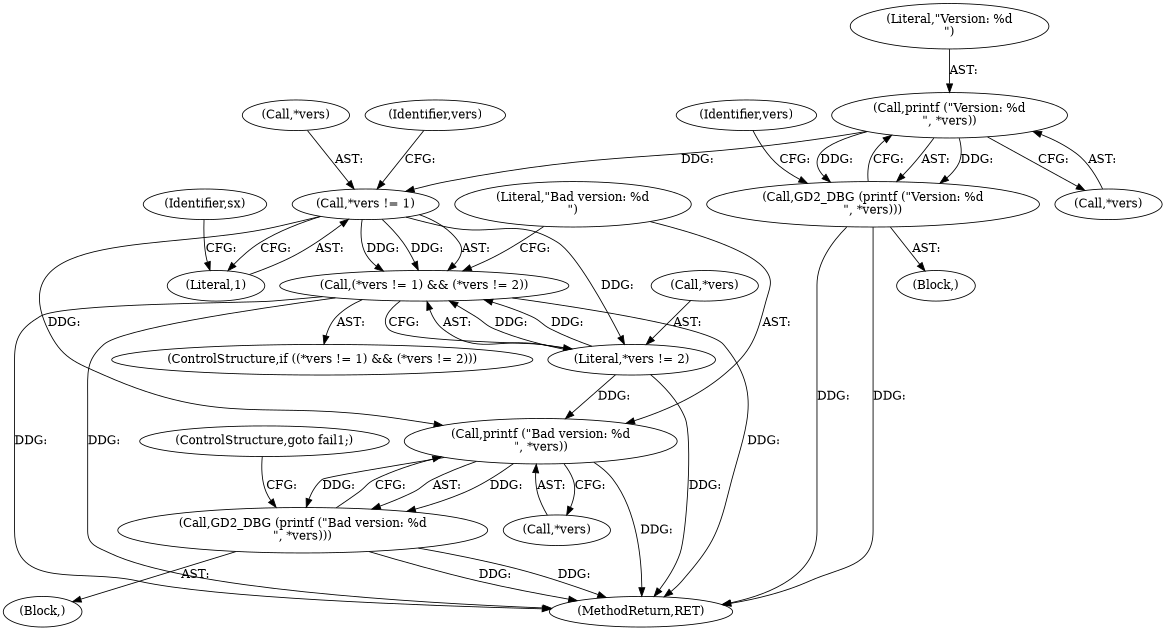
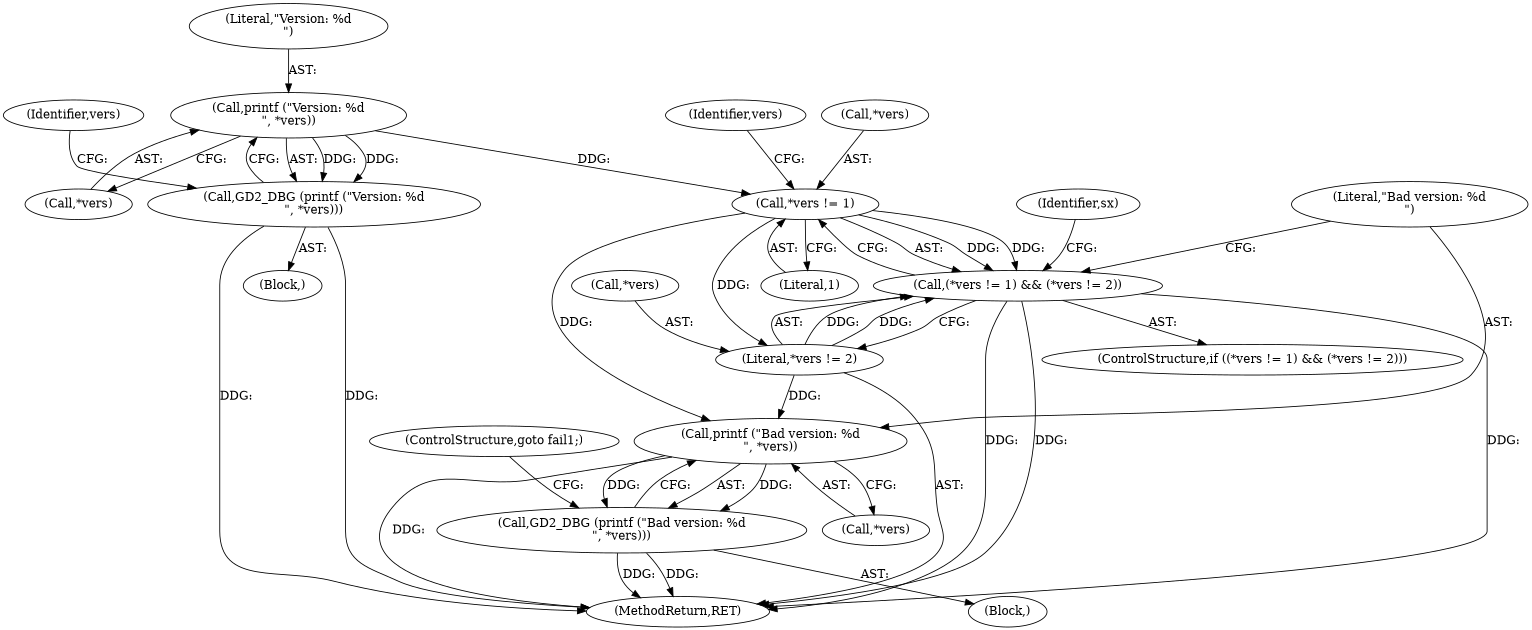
  digraph {
    n1 [label="(Call,printf (\"Version: %d\n\", *vers))"]
    n2 [label="(Call,GD2_DBG (printf (\"Version: %d\n\", *vers)))"]
    n3 [label="(Call,*vers != 1)"]
    n4 [label="(Call,*vers)"]
    n5 [label="(Block,)"]
    n6 [label="(MethodReturn,RET)"]
    n7 [label="(Call,(*vers != 1) && (*vers != 2))"]
    n8 [label="(Literal,*vers != 2)"]
    n9 [label="(Call,printf (\"Bad version: %d\n\", *vers))"]
    n10 [label="(Literal,1)"]
    n11 [label="(ControlStructure,if ((*vers != 1) && (*vers != 2)))"]
    n12 [label="(Call,GD2_DBG (printf (\"Bad version: %d\n\", *vers)))"]
    n13 [label="(Call,*vers)"]
    n14 [label="(Block,)"]
    n15 [label="(Identifier,sx)"]
    n16 [label="(ControlStructure,goto fail1;)"]
    n17 [label="(Identifier,vers)"]
    n18 [label="(Identifier,vers)"]
    n19 [label="(Literal,\"Version: %d\n\")"]
    n20 [label="(Call,*vers)"]
    n21 [label="(Literal,\"Bad version: %d\n\")"]
    n22 [label="(Call,*vers)"]
    n1 -> n2 [label="AST: "]
    n1 -> n2 [label="DDG: "]
    n1 -> n2 [label="DDG: "]
    n1 -> n3 [label="DDG: "]
    n1 -> n4 [label="CFG: "]
    n2 -> n1 [label="CFG: "]
    n2 -> n5 [label="AST: "]
    n2 -> n6 [label="DDG: "]
    n2 -> n6 [label="DDG: "]
    n3 -> n7 [label="AST: "]
    n3 -> n7 [label="DDG: "]
    n3 -> n7 [label="DDG: "]
    n3 -> n8 [label="DDG: "]
    n3 -> n9 [label="DDG: "]
    n3 -> n10 [label="CFG: "]
    n4 -> n1 [label="AST: "]
+   n7 -> n3 [label="CFG: "]
    n7 -> n6 [label="DDG: "]
    n7 -> n6 [label="DDG: "]
    n7 -> n6 [label="DDG: "]
    n7 -> n8 [label="CFG: "]
    n7 -> n11 [label="AST: "]
-   n8 -> n6 [label="DDG: "]
+   n8 -> n6 [label="AST: "]
    n8 -> n7 [label="AST: "]
    n8 -> n7 [label="DDG: "]
    n8 -> n7 [label="DDG: "]
    n8 -> n9 [label="DDG: "]
    n9 -> n6 [label="DDG: "]
    n9 -> n12 [label="AST: "]
    n9 -> n12 [label="DDG: "]
    n9 -> n12 [label="DDG: "]
    n9 -> n13 [label="CFG: "]
    n10 -> n3 [label="AST: "]
    n12 -> n6 [label="DDG: "]
    n12 -> n6 [label="DDG: "]
    n12 -> n9 [label="CFG: "]
    n12 -> n14 [label="AST: "]
    n13 -> n9 [label="AST: "]
-   n15 -> n10 [label="CFG: "]
+   n15 -> n7 [label="CFG: "]
    n16 -> n12 [label="CFG: "]
    n17 -> n2 [label="CFG: "]
    n18 -> n3 [label="CFG: "]
    n19 -> n1 [label="AST: "]
    n20 -> n8 [label="AST: "]
    n21 -> n7 [label="CFG: "]
    n21 -> n9 [label="AST: "]
    n22 -> n3 [label="AST: "]
  }
